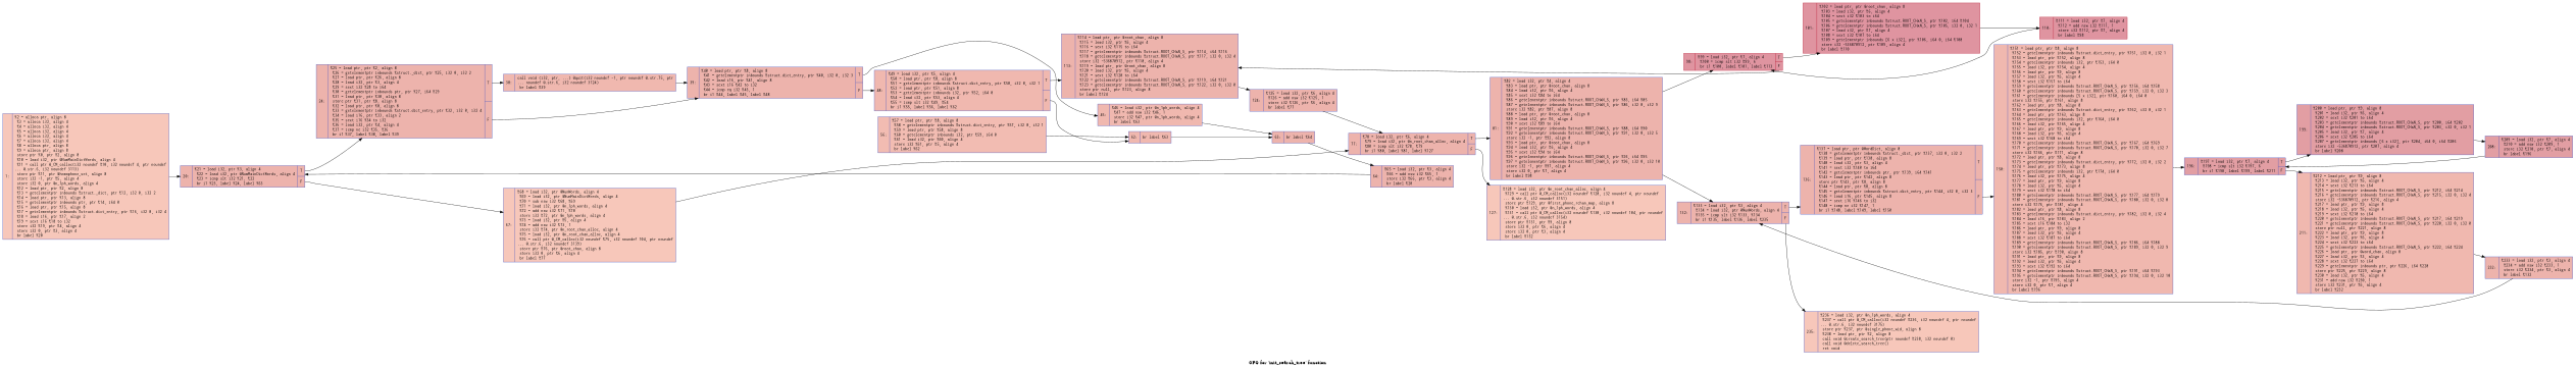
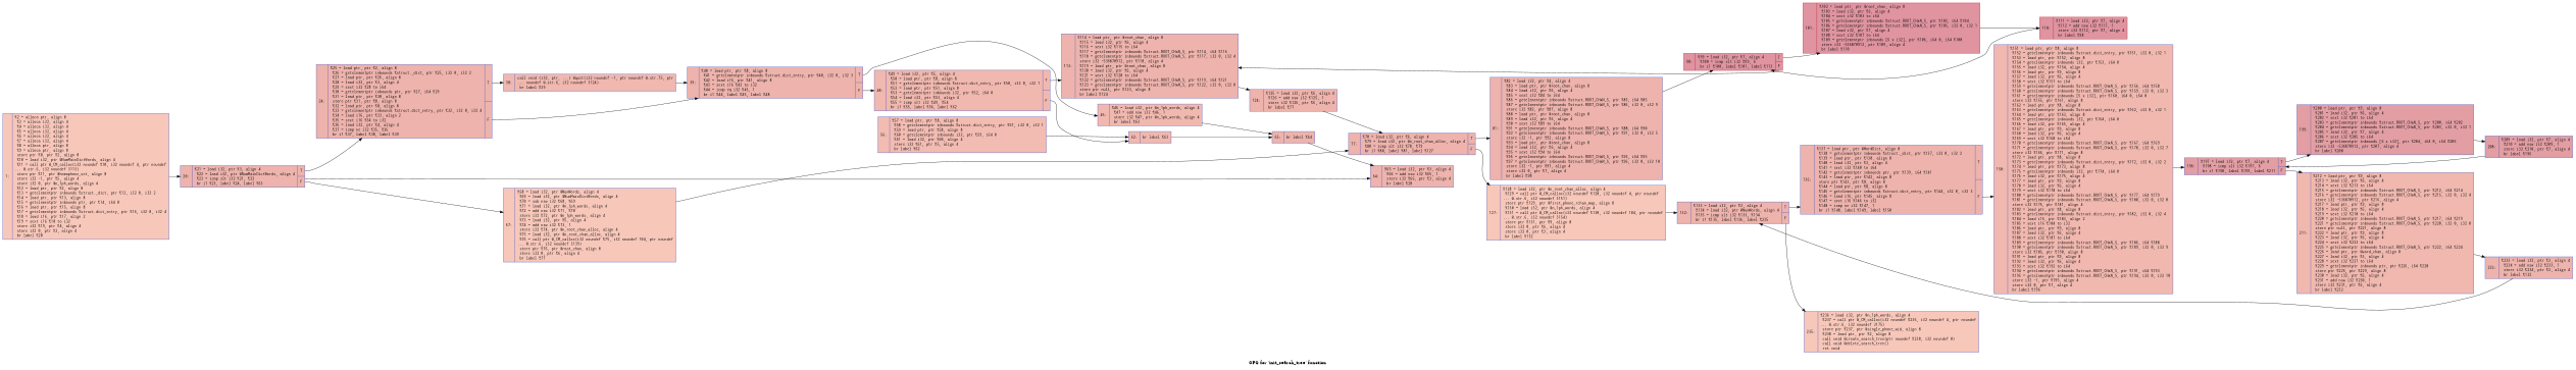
  digraph {
    label="CFG for 'init_search_tree' function"
    rankdir=LR
    node [color="#3d50c3ff" fillcolor="#d6524470" fontname=Courier shape=record style=filled]
    n1 [fillcolor="#ec7f6370" label="{1:\l|  %2 = alloca ptr, align 8\l  %3 = alloca i32, align 4\l  %4 = alloca i32, align 4\l  %5 = alloca i32, align 4\l  %6 = alloca i32, align 4\l  %7 = alloca i32, align 4\l  %8 = alloca ptr, align 8\l  %9 = alloca ptr, align 8\l  store ptr %0, ptr %2, align 8\l  %10 = load i32, ptr @NumMainDictWords, align 4\l  %11 = call ptr @_CM_calloc(i32 noundef %10, i32 noundef 4, ptr noundef\l... @.str.6, i32 noundef 3113)\l  store ptr %11, ptr @homophone_set, align 8\l  store i32 -1, ptr %5, align 4\l  store i32 0, ptr @n_1ph_words, align 4\l  %12 = load ptr, ptr %2, align 8\l  %13 = getelementptr inbounds %struct._dict, ptr %12, i32 0, i32 2\l  %14 = load ptr, ptr %13, align 8\l  %15 = getelementptr inbounds ptr, ptr %14, i64 0\l  %16 = load ptr, ptr %15, align 8\l  %17 = getelementptr inbounds %struct.dict_entry, ptr %16, i32 0, i32 4\l  %18 = load i16, ptr %17, align 2\l  %19 = sext i16 %18 to i32\l  store i32 %19, ptr %4, align 4\l  store i32 0, ptr %3, align 4\l  br label %20\l}"]
    n2 [label="{20:\l|  %21 = load i32, ptr %3, align 4\l  %22 = load i32, ptr @NumMainDictWords, align 4\l  %23 = icmp slt i32 %21, %22\l  br i1 %23, label %24, label %63\l|{<s0>T|<s1>F}}"]
    n3 [label="{24:\l|  %25 = load ptr, ptr %2, align 8\l  %26 = getelementptr inbounds %struct._dict, ptr %25, i32 0, i32 2\l  %27 = load ptr, ptr %26, align 8\l  %28 = load i32, ptr %3, align 4\l  %29 = sext i32 %28 to i64\l  %30 = getelementptr inbounds ptr, ptr %27, i64 %29\l  %31 = load ptr, ptr %30, align 8\l  store ptr %31, ptr %8, align 8\l  %32 = load ptr, ptr %8, align 8\l  %33 = getelementptr inbounds %struct.dict_entry, ptr %32, i32 0, i32 4\l  %34 = load i16, ptr %33, align 2\l  %35 = sext i16 %34 to i32\l  %36 = load i32, ptr %4, align 4\l  %37 = icmp ne i32 %35, %36\l  br i1 %37, label %38, label %39\l|{<s0>T|<s1>F}}"]
    n4 [fillcolor="#ec7f6370" label="{67:\l|  %68 = load i32, ptr @NumWords, align 4\l  %69 = load i32, ptr @NumMainDictWords, align 4\l  %70 = sub nsw i32 %68, %69\l  %71 = load i32, ptr @n_1ph_words, align 4\l  %72 = add nsw i32 %71, %70\l  store i32 %72, ptr @n_1ph_words, align 4\l  %73 = load i32, ptr %5, align 4\l  %74 = add nsw i32 %73, 1\l  store i32 %74, ptr @n_root_chan_alloc, align 4\l  %75 = load i32, ptr @n_root_chan_alloc, align 4\l  %76 = call ptr @_CM_calloc(i32 noundef %75, i32 noundef 104, ptr noundef\l... @.str.6, i32 noundef 3139)\l  store ptr %76, ptr @root_chan, align 8\l  store i32 0, ptr %6, align 4\l  br label %77\l}"]
    n5 [fillcolor="#dc5d4a70" label="{38:\l|  call void (i32, ptr, ...) @quit(i32 noundef -1, ptr noundef @.str.75, ptr\l... noundef @.str.6, i32 noundef 3124)\l  br label %39\l}"]
    n6 [label="{39:\l|  %40 = load ptr, ptr %8, align 8\l  %41 = getelementptr inbounds %struct.dict_entry, ptr %40, i32 0, i32 3\l  %42 = load i16, ptr %41, align 8\l  %43 = sext i16 %42 to i32\l  %44 = icmp eq i32 %43, 1\l  br i1 %44, label %45, label %48\l|{<s0>T|<s1>F}}"]
    n7 [label="{77:\l|  %78 = load i32, ptr %6, align 4\l  %79 = load i32, ptr @n_root_chan_alloc, align 4\l  %80 = icmp slt i32 %78, %79\l  br i1 %80, label %81, label %127\l|{<s0>T|<s1>F}}"]
    n8 [fillcolor="#dc5d4a70" label="{45:\l|  %46 = load i32, ptr @n_1ph_words, align 4\l  %47 = add nsw i32 %46, 1\l  store i32 %47, ptr @n_1ph_words, align 4\l  br label %63\l}"]
    n9 [fillcolor="#dc5d4a70" label="{48:\l|  %49 = load i32, ptr %5, align 4\l  %50 = load ptr, ptr %8, align 8\l  %51 = getelementptr inbounds %struct.dict_entry, ptr %50, i32 0, i32 1\l  %52 = load ptr, ptr %51, align 8\l  %53 = getelementptr inbounds i32, ptr %52, i64 0\l  %54 = load i32, ptr %53, align 4\l  %55 = icmp slt i32 %49, %54\l  br i1 %55, label %56, label %62\l|{<s0>T|<s1>F}}"]
    n10 [label="{81:\l|  %82 = load i32, ptr %4, align 4\l  %83 = load ptr, ptr @root_chan, align 8\l  %84 = load i32, ptr %6, align 4\l  %85 = sext i32 %84 to i64\l  %86 = getelementptr inbounds %struct.ROOT_CHAN_S, ptr %83, i64 %85\l  %87 = getelementptr inbounds %struct.ROOT_CHAN_S, ptr %86, i32 0, i32 9\l  store i32 %82, ptr %87, align 8\l  %88 = load ptr, ptr @root_chan, align 8\l  %89 = load i32, ptr %6, align 4\l  %90 = sext i32 %89 to i64\l  %91 = getelementptr inbounds %struct.ROOT_CHAN_S, ptr %88, i64 %90\l  %92 = getelementptr inbounds %struct.ROOT_CHAN_S, ptr %91, i32 0, i32 5\l  store i32 -1, ptr %92, align 8\l  %93 = load ptr, ptr @root_chan, align 8\l  %94 = load i32, ptr %6, align 4\l  %95 = sext i32 %94 to i64\l  %96 = getelementptr inbounds %struct.ROOT_CHAN_S, ptr %93, i64 %95\l  %97 = getelementptr inbounds %struct.ROOT_CHAN_S, ptr %96, i32 0, i32 10\l  store i32 -1, ptr %97, align 4\l  store i32 0, ptr %7, align 4\l  br label %98\l}"]
    n11 [fillcolor="#ec7f6370" label="{127:\l|  %128 = load i32, ptr @n_root_chan_alloc, align 4\l  %129 = call ptr @_CM_calloc(i32 noundef %128, i32 noundef 4, ptr noundef\l... @.str.6, i32 noundef 3151)\l  store ptr %129, ptr @first_phone_rchan_map, align 8\l  %130 = load i32, ptr @n_1ph_words, align 4\l  %131 = call ptr @_CM_calloc(i32 noundef %130, i32 noundef 104, ptr noundef\l... @.str.6, i32 noundef 3154)\l  store ptr %131, ptr %9, align 8\l  store i32 0, ptr %6, align 4\l  store i32 0, ptr %3, align 4\l  br label %132\l}"]
    n12 [label="{63:\l|  br label %64\l}"]
    n13 [fillcolor="#dc5d4a70" label="{62:\l|  br label %63\l}"]
    n14 [label="{113:\l|  %114 = load ptr, ptr @root_chan, align 8\l  %115 = load i32, ptr %6, align 4\l  %116 = sext i32 %115 to i64\l  %117 = getelementptr inbounds %struct.ROOT_CHAN_S, ptr %114, i64 %116\l  %118 = getelementptr inbounds %struct.ROOT_CHAN_S, ptr %117, i32 0, i32 4\l  store i32 -536870912, ptr %118, align 4\l  %119 = load ptr, ptr @root_chan, align 8\l  %120 = load i32, ptr %6, align 4\l  %121 = sext i32 %120 to i64\l  %122 = getelementptr inbounds %struct.ROOT_CHAN_S, ptr %119, i64 %121\l  %123 = getelementptr inbounds %struct.ROOT_CHAN_S, ptr %122, i32 0, i32 0\l  store ptr null, ptr %123, align 8\l  br label %124\l}"]
    n15 [label="{64:\l|  %65 = load i32, ptr %3, align 4\l  %66 = add nsw i32 %65, 1\l  store i32 %66, ptr %3, align 4\l  br label %20\l}"]
    n16 [fillcolor="#e1675170" label="{56:\l|  %57 = load ptr, ptr %8, align 8\l  %58 = getelementptr inbounds %struct.dict_entry, ptr %57, i32 0, i32 1\l  %59 = load ptr, ptr %58, align 8\l  %60 = getelementptr inbounds i32, ptr %59, i64 0\l  %61 = load i32, ptr %60, align 4\l  store i32 %61, ptr %5, align 4\l  br label %62\l}"]
    n17 [color="#b70d28ff" fillcolor="#b70d2870" label="{98:\l|  %99 = load i32, ptr %7, align 4\l  %100 = icmp slt i32 %99, 6\l  br i1 %100, label %101, label %113\l|{<s0>T|<s1>F}}"]
    n18 [label="{132:\l|  %133 = load i32, ptr %3, align 4\l  %134 = load i32, ptr @NumWords, align 4\l  %135 = icmp slt i32 %133, %134\l  br i1 %135, label %136, label %235\l|{<s0>T|<s1>F}}"]
    n19 [color="#b70d28ff" fillcolor="#b70d2870" label="{101:\l|  %102 = load ptr, ptr @root_chan, align 8\l  %103 = load i32, ptr %6, align 4\l  %104 = sext i32 %103 to i64\l  %105 = getelementptr inbounds %struct.ROOT_CHAN_S, ptr %102, i64 %104\l  %106 = getelementptr inbounds %struct.ROOT_CHAN_S, ptr %105, i32 0, i32 1\l  %107 = load i32, ptr %7, align 4\l  %108 = sext i32 %107 to i64\l  %109 = getelementptr inbounds [6 x i32], ptr %106, i64 0, i64 %108\l  store i32 -536870912, ptr %109, align 4\l  br label %110\l}"]
    n20 [label="{136:\l|  %137 = load ptr, ptr @WordDict, align 8\l  %138 = getelementptr inbounds %struct._dict, ptr %137, i32 0, i32 2\l  %139 = load ptr, ptr %138, align 8\l  %140 = load i32, ptr %3, align 4\l  %141 = sext i32 %140 to i64\l  %142 = getelementptr inbounds ptr, ptr %139, i64 %141\l  %143 = load ptr, ptr %142, align 8\l  store ptr %143, ptr %8, align 8\l  %144 = load ptr, ptr %8, align 8\l  %145 = getelementptr inbounds %struct.dict_entry, ptr %144, i32 0, i32 3\l  %146 = load i16, ptr %145, align 8\l  %147 = sext i16 %146 to i32\l  %148 = icmp ne i32 %147, 1\l  br i1 %148, label %149, label %150\l|{<s0>T|<s1>F}}"]
    n21 [fillcolor="#ec7f6370" label="{235:\l|  %236 = load i32, ptr @n_1ph_words, align 4\l  %237 = call ptr @_CM_calloc(i32 noundef %236, i32 noundef 4, ptr noundef\l... @.str.6, i32 noundef 3175)\l  store ptr %237, ptr @single_phone_wid, align 8\l  %238 = load ptr, ptr %2, align 8\l  call void @create_search_tree(ptr noundef %238, i32 noundef 0)\l  call void @delete_search_tree()\l  ret void\l}"]
    n22 [color="#b70d28ff" fillcolor="#b70d2870" label="{110:\l|  %111 = load i32, ptr %7, align 4\l  %112 = add nsw i32 %111, 1\l  store i32 %112, ptr %7, align 4\l  br label %98\l}"]
    n23 [label="{124:\l|  %125 = load i32, ptr %6, align 4\l  %126 = add nsw i32 %125, 1\l  store i32 %126, ptr %6, align 4\l  br label %77\l}"]
    n24 [fillcolor="#dc5d4a70" label="{150:\l|  %151 = load ptr, ptr %8, align 8\l  %152 = getelementptr inbounds %struct.dict_entry, ptr %151, i32 0, i32 1\l  %153 = load ptr, ptr %152, align 8\l  %154 = getelementptr inbounds i32, ptr %153, i64 0\l  %155 = load i32, ptr %154, align 4\l  %156 = load ptr, ptr %9, align 8\l  %157 = load i32, ptr %6, align 4\l  %158 = sext i32 %157 to i64\l  %159 = getelementptr inbounds %struct.ROOT_CHAN_S, ptr %156, i64 %158\l  %160 = getelementptr inbounds %struct.ROOT_CHAN_S, ptr %159, i32 0, i32 3\l  %161 = getelementptr inbounds [5 x i32], ptr %160, i64 0, i64 0\l  store i32 %155, ptr %161, align 8\l  %162 = load ptr, ptr %8, align 8\l  %163 = getelementptr inbounds %struct.dict_entry, ptr %162, i32 0, i32 1\l  %164 = load ptr, ptr %163, align 8\l  %165 = getelementptr inbounds i32, ptr %164, i64 0\l  %166 = load i32, ptr %165, align 4\l  %167 = load ptr, ptr %9, align 8\l  %168 = load i32, ptr %6, align 4\l  %169 = sext i32 %168 to i64\l  %170 = getelementptr inbounds %struct.ROOT_CHAN_S, ptr %167, i64 %169\l  %171 = getelementptr inbounds %struct.ROOT_CHAN_S, ptr %170, i32 0, i32 7\l  store i32 %166, ptr %171, align 8\l  %172 = load ptr, ptr %8, align 8\l  %173 = getelementptr inbounds %struct.dict_entry, ptr %172, i32 0, i32 2\l  %174 = load ptr, ptr %173, align 8\l  %175 = getelementptr inbounds i32, ptr %174, i64 0\l  %176 = load i32, ptr %175, align 4\l  %177 = load ptr, ptr %9, align 8\l  %178 = load i32, ptr %6, align 4\l  %179 = sext i32 %178 to i64\l  %180 = getelementptr inbounds %struct.ROOT_CHAN_S, ptr %177, i64 %179\l  %181 = getelementptr inbounds %struct.ROOT_CHAN_S, ptr %180, i32 0, i32 8\l  store i32 %176, ptr %181, align 4\l  %182 = load ptr, ptr %8, align 8\l  %183 = getelementptr inbounds %struct.dict_entry, ptr %182, i32 0, i32 4\l  %184 = load i16, ptr %183, align 2\l  %185 = sext i16 %184 to i32\l  %186 = load ptr, ptr %9, align 8\l  %187 = load i32, ptr %6, align 4\l  %188 = sext i32 %187 to i64\l  %189 = getelementptr inbounds %struct.ROOT_CHAN_S, ptr %186, i64 %188\l  %190 = getelementptr inbounds %struct.ROOT_CHAN_S, ptr %189, i32 0, i32 9\l  store i32 %185, ptr %190, align 8\l  %191 = load ptr, ptr %9, align 8\l  %192 = load i32, ptr %6, align 4\l  %193 = sext i32 %192 to i64\l  %194 = getelementptr inbounds %struct.ROOT_CHAN_S, ptr %191, i64 %193\l  %195 = getelementptr inbounds %struct.ROOT_CHAN_S, ptr %194, i32 0, i32 10\l  store i32 -1, ptr %195, align 4\l  store i32 0, ptr %7, align 4\l  br label %196\l}"]
    n25 [fillcolor="#be242e70" label="{196:\l|  %197 = load i32, ptr %7, align 4\l  %198 = icmp slt i32 %197, 6\l  br i1 %198, label %199, label %211\l|{<s0>T|<s1>F}}"]
    n26 [label="{232:\l|  %233 = load i32, ptr %3, align 4\l  %234 = add nsw i32 %233, 1\l  store i32 %234, ptr %3, align 4\l  br label %132\l}"]
    n27 [fillcolor="#be242e70" label="{199:\l|  %200 = load ptr, ptr %9, align 8\l  %201 = load i32, ptr %6, align 4\l  %202 = sext i32 %201 to i64\l  %203 = getelementptr inbounds %struct.ROOT_CHAN_S, ptr %200, i64 %202\l  %204 = getelementptr inbounds %struct.ROOT_CHAN_S, ptr %203, i32 0, i32 1\l  %205 = load i32, ptr %7, align 4\l  %206 = sext i32 %205 to i64\l  %207 = getelementptr inbounds [6 x i32], ptr %204, i64 0, i64 %206\l  store i32 -536870912, ptr %207, align 4\l  br label %208\l}"]
    n28 [fillcolor="#dc5d4a70" label="{211:\l|  %212 = load ptr, ptr %9, align 8\l  %213 = load i32, ptr %6, align 4\l  %214 = sext i32 %213 to i64\l  %215 = getelementptr inbounds %struct.ROOT_CHAN_S, ptr %212, i64 %214\l  %216 = getelementptr inbounds %struct.ROOT_CHAN_S, ptr %215, i32 0, i32 4\l  store i32 -536870912, ptr %216, align 4\l  %217 = load ptr, ptr %9, align 8\l  %218 = load i32, ptr %6, align 4\l  %219 = sext i32 %218 to i64\l  %220 = getelementptr inbounds %struct.ROOT_CHAN_S, ptr %217, i64 %219\l  %221 = getelementptr inbounds %struct.ROOT_CHAN_S, ptr %220, i32 0, i32 0\l  store ptr null, ptr %221, align 8\l  %222 = load ptr, ptr %9, align 8\l  %223 = load i32, ptr %6, align 4\l  %224 = sext i32 %223 to i64\l  %225 = getelementptr inbounds %struct.ROOT_CHAN_S, ptr %222, i64 %224\l  %226 = load ptr, ptr @word_chan, align 8\l  %227 = load i32, ptr %3, align 4\l  %228 = sext i32 %227 to i64\l  %229 = getelementptr inbounds ptr, ptr %226, i64 %228\l  store ptr %225, ptr %229, align 8\l  %230 = load i32, ptr %6, align 4\l  %231 = add nsw i32 %230, 1\l  store i32 %231, ptr %6, align 4\l  br label %232\l}"]
    n29 [fillcolor="#be242e70" label="{208:\l|  %209 = load i32, ptr %7, align 4\l  %210 = add nsw i32 %209, 1\l  store i32 %210, ptr %7, align 4\l  br label %196\l}"]
    n1 -> n2
    n2 -> n3 [tailport=s0]
    n2 -> n4 [tailport=s1]
    n3 -> n5 [tailport=s0]
    n3 -> n6 [tailport=s1]
    n4 -> n7
    n5 -> n6
    n6 -> n8 [tailport=s0]
    n6 -> n9 [tailport=s1]
    n7 -> n10 [tailport=s0]
    n7 -> n11 [tailport=s1]
    n8 -> n12
    n9 -> n13 [tailport=s1]
    n9 -> n14 [tailport=s0]
    n10 -> n17
-   n10 -> n18
+   n11 -> n18
    n12 -> n15
    n13 -> n12
    n14 -> n23
-   n15 -> n2
+   n2 -> n15
    n16 -> n13
    n17 -> n14 [tailport=s1]
    n17 -> n19 [tailport=s0]
    n18 -> n20 [tailport=s0]
    n18 -> n21 [tailport=s1]
    n19 -> n22
    n20 -> n24 [tailport=s1]
    n22 -> n17
    n23 -> n7
    n24 -> n25
    n25 -> n27 [tailport=s0]
    n25 -> n28 [tailport=s1]
    n26 -> n18
    n27 -> n29
    n28 -> n26
    n29 -> n25
  }
